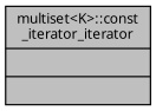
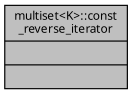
  digraph {
    fontname="Noto Sans"
-   n1 [color=black fillcolor=grey75 fontcolor=black fontname="Noto Sans" fontsize=10 height=0.2 label="{multiset\<K\>::const\l_iterator_iterator\n||}" shape=record style=filled width=0.4]
+   n1 [color=black fillcolor=grey75 fontcolor=black fontname="Noto Sans" fontsize=10 height=0.2 label="{multiset\<K\>::const\l_reverse_iterator\n||}" shape=record style=filled width=0.4]
  }
